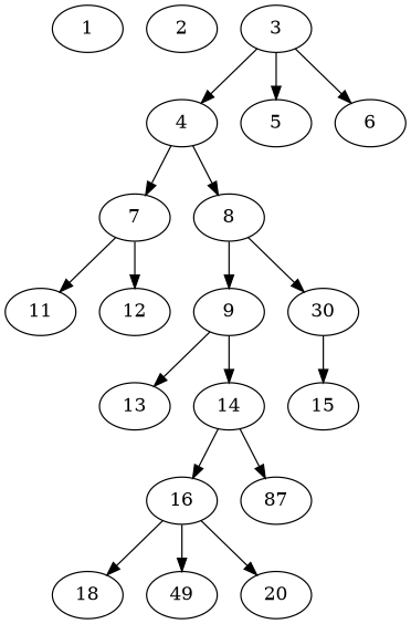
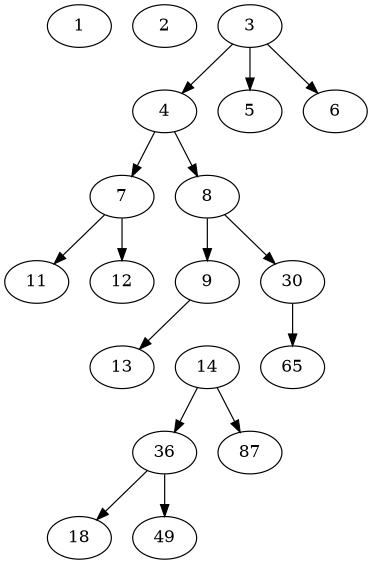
  digraph {
    node [alpha=0.16]
    1 [expect_size=270218593618956]
    2 [alpha=0.01 expect_size=14216122717088710]
    3 [alpha=0.06 expect_size=879855371097735168]
    4 [alpha=0.01 expect_size=2504010281508899]
    5 [alpha=0.09 expect_size=14495514624000000]
    6 [alpha=0.15 expect_size=7680508730784159]
    7 [alpha=0.07 expect_size=2460712199620720]
    8 [alpha=0.09 expect_size=242779902899453]
    11 [alpha=0.04 expect_size=804654211870971]
    12 [alpha=0.04 expect_size=83136690348097536]
    9 [alpha=0.04 expect_size=1288877390302281728]
    n12 [expect_size=1503024226409458 label=30]
    13 [alpha=0.18 expect_size=224044652521079]
    14 [expect_size=31156800636663]
-   15 [expect_size=1187005175241904]
-   16 [alpha=0.10 expect_size=3284815570762989568]
+   15 [expect_size=1187005175241904 label=65]
+   16 [alpha=0.10 expect_size=3284815570762989568 label=36]
    n17 [alpha=0.03 expect_size=539800174501434 label=87]
    18 [alpha=0.12 expect_size=559719900270918]
    n19 [alpha=0.19 expect_size=96027985339881 label=49]
-   20 [alpha=0.19 expect_size=43554874526415]
    3 -> 4
    3 -> 5
    3 -> 6
    4 -> 7
    4 -> 8
    7 -> 11
    7 -> 12
    8 -> 9
    8 -> n12
    9 -> 13
-   9 -> 14
    n12 -> 15
    14 -> 16
    14 -> n17
    16 -> 18
    16 -> n19
-   16 -> 20
  }
